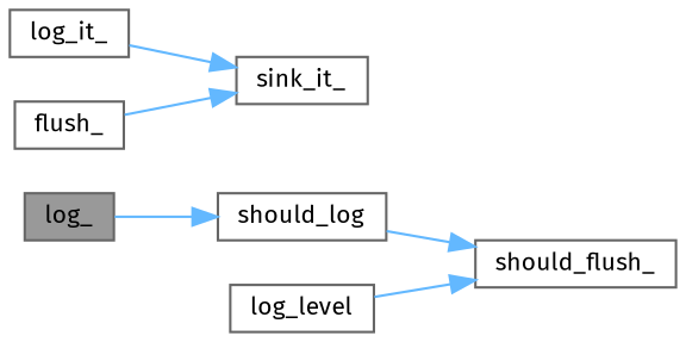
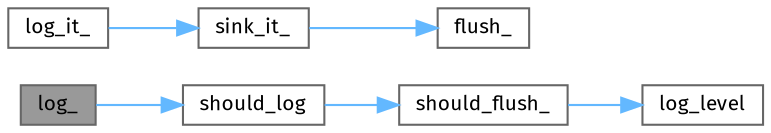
  digraph {
    fontname="Fira Sans"
    rankdir=LR
    node [color=grey40 fillcolor=white fontname="Fira Sans" fontsize=10 shape=box style=filled]
    edge [color=steelblue1 fontname="Fira Sans" fontsize=10 labelfontname=Helvetica labelfontsize=10 style=solid]
    n1 [color=gray40 fillcolor=grey60 fontcolor=black height=0.2 label=log_ width=0.4]
    n2 [height=0.2 label=should_log width=0.4]
    n3 [height=0.2 label=log_it_ width=0.4]
    n4 [height=0.2 label=sink_it_ width=0.4]
    n5 [height=0.2 label=should_flush_ width=0.4]
    n6 [height=0.2 label=flush_ width=0.4]
    n7 [height=0.2 label=log_level width=0.4]
    n1 -> n2
    n2 -> n5
    n3 -> n4
-   n6 -> n4
-   n7 -> n5
+   n4 -> n6
+   n5 -> n7
  }
